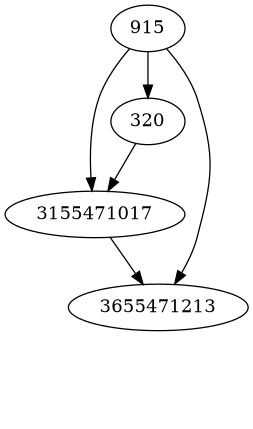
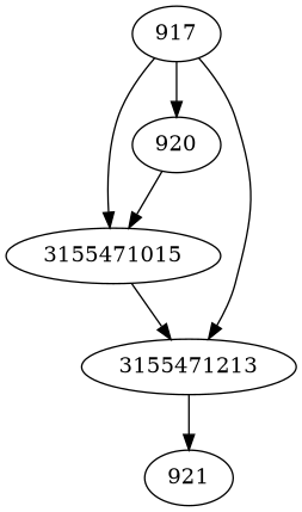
  strict digraph {
-   3155471015 [label=3155471017]
-   3155471213 [label=3655471213]
-   920 [label=320]
-   915
+   3155471015
+   3155471213
+   921
+   920
+   915 [label=917]
    3155471015 -> 3155471213
+   3155471213 -> 921
    920 -> 3155471015
    915 -> 3155471015
    915 -> 3155471213
    915 -> 920
  }
